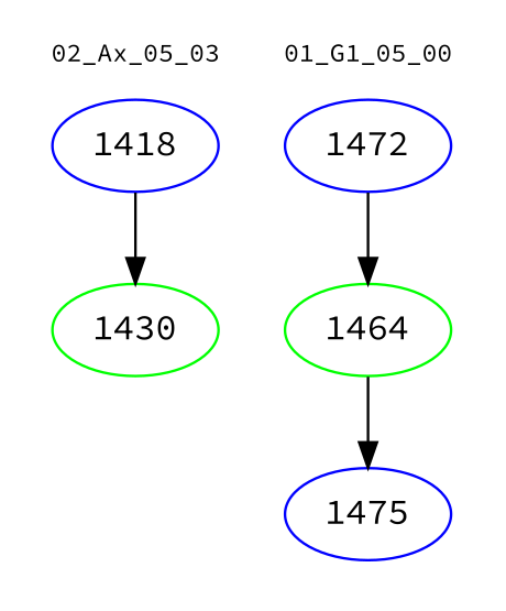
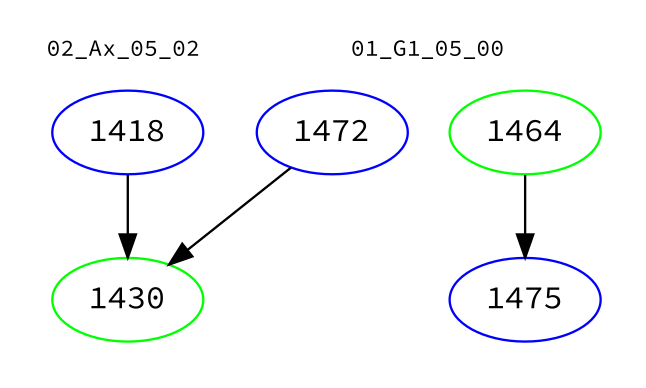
  digraph {
    fontname="Source Code Pro"
    node [color=blue fontname="Source Code Pro"]
    edge [color=black fontname="Source Code Pro"]
    n1 [label=1418]
    n2 [color=green label=1430]
    n3 [label=1472]
    n4 [color=green label=1464]
    n5 [label=1475]
    subgraph cluster_1 {
      color=white
      fontsize=10
-     label="02_Ax_05_03"
+     label="02_Ax_05_02"
      n1
      n2
    }
    subgraph cluster_2 {
      color=white
      fontsize=10
      label="01_G1_05_00"
      n3
      n4
      n5
    }
    n1 -> n2
-   n3 -> n4
+   n3 -> n2
    n4 -> n5
  }
